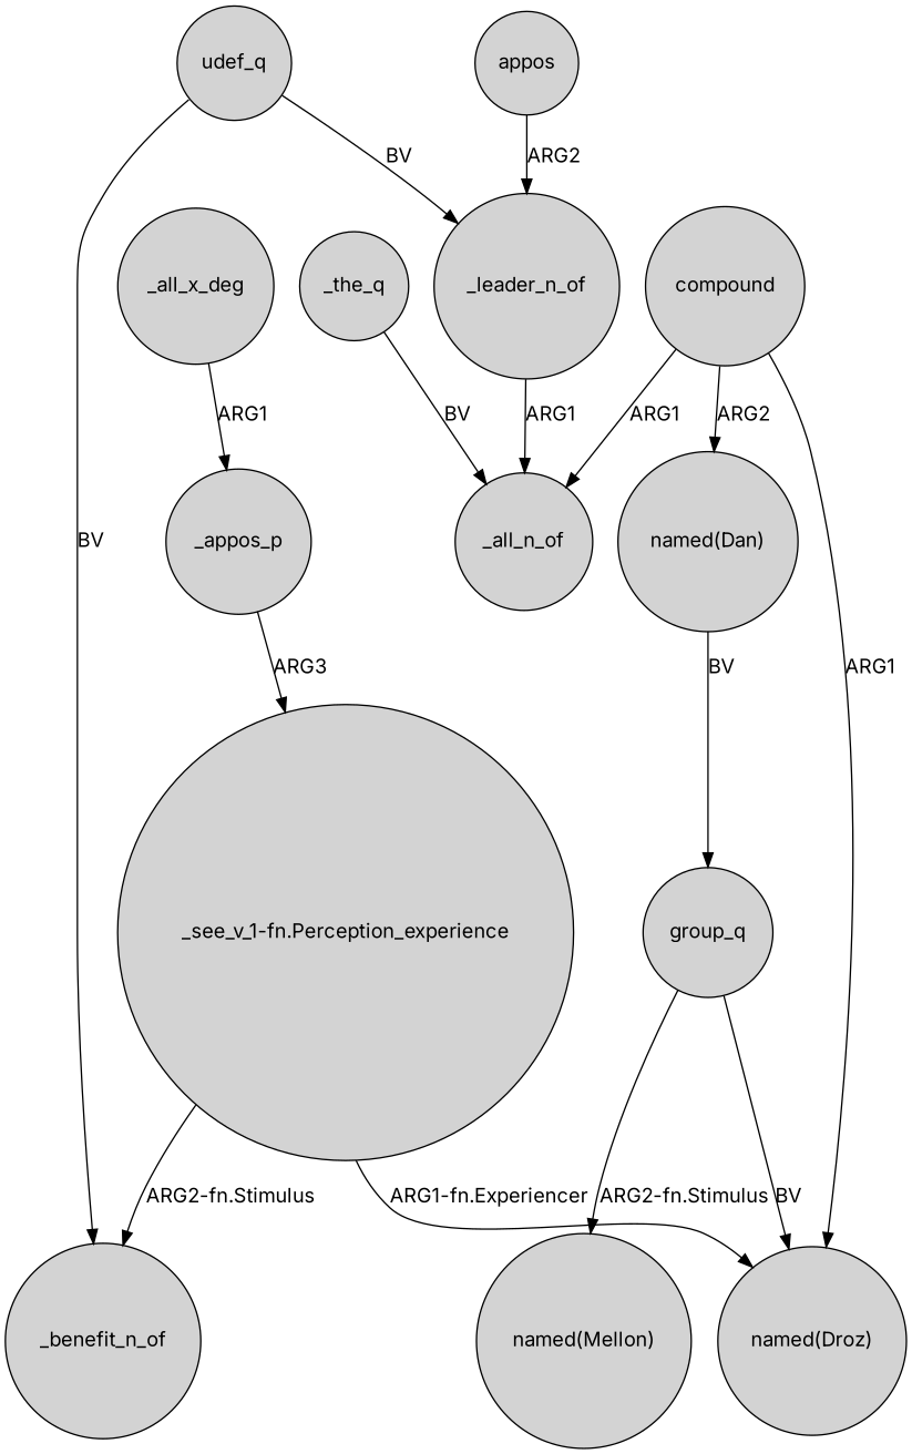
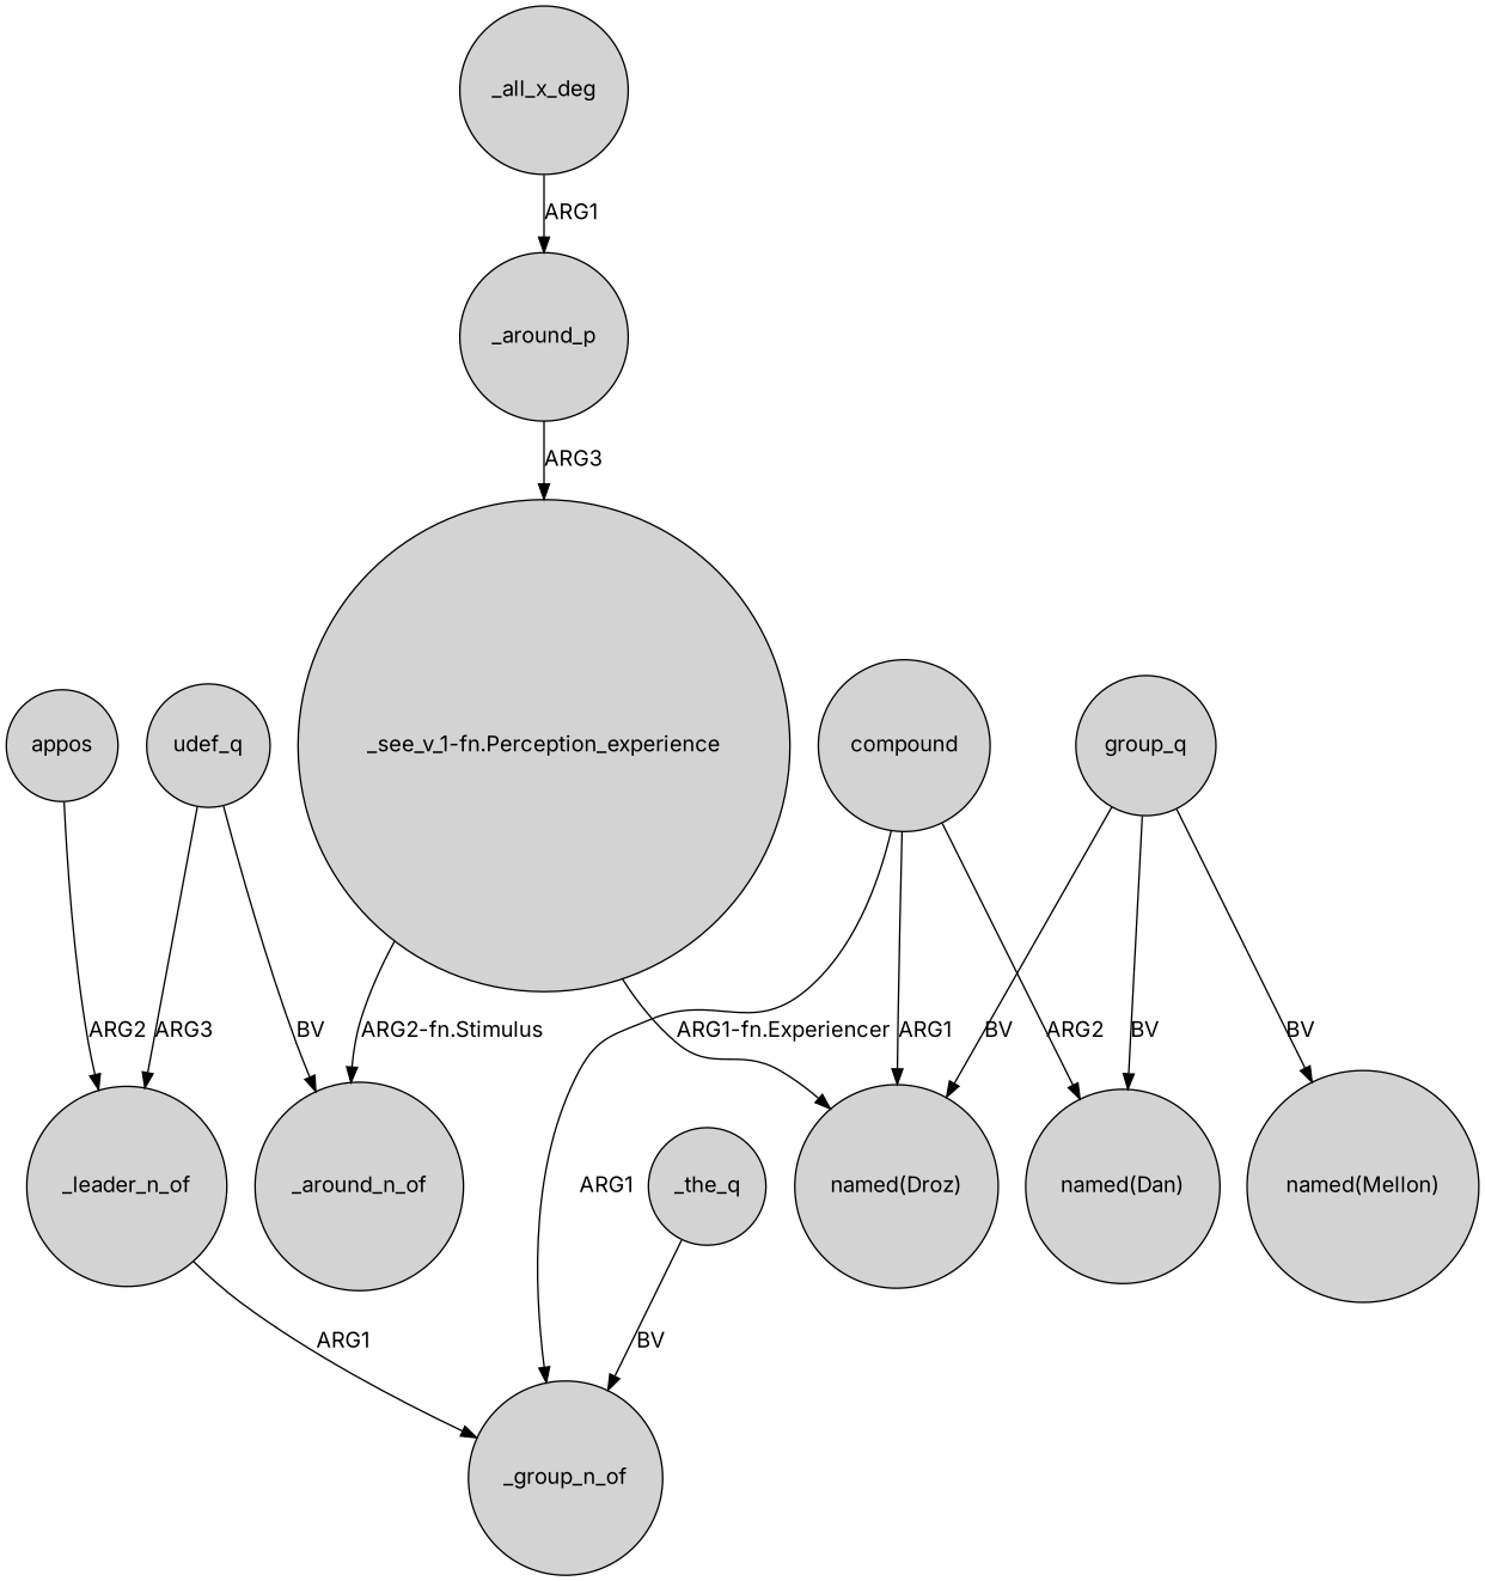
  digraph {
    fontname=Inter
    node [fontname=Inter shape=circle style=filled]
    edge [fontname=Inter]
    "_see_v_1-fn.Perception_experience"
-   _benefit_n_of
+   _benefit_n_of [label=_around_n_of]
    "named(Droz)"
    n4 [label=group_q]
    "named(Mellon)"
    "named(Dan)"
    compound
-   _group_n_of [label=_all_n_of]
+   _group_n_of
    appos
    _leader_n_of
    _the_q
-   _around_p [label=_appos_p]
+   _around_p
    _all_x_deg
    udef_q
    "_see_v_1-fn.Perception_experience" -> _benefit_n_of [label="ARG2-fn.Stimulus"]
    "_see_v_1-fn.Perception_experience" -> "named(Droz)" [label="ARG1-fn.Experiencer"]
    n4 -> "named(Droz)" [label=BV]
-   n4 -> "named(Mellon)" [label="ARG2-fn.Stimulus"]
-   "named(Dan)" -> n4 [label=BV]
+   n4 -> "named(Mellon)" [label=BV]
+   n4 -> "named(Dan)" [label=BV]
    compound -> "named(Droz)" [label=ARG1]
    compound -> "named(Dan)" [label=ARG2]
    compound -> _group_n_of [label=ARG1]
    appos -> _leader_n_of [label=ARG2]
    _leader_n_of -> _group_n_of [label=ARG1]
    _the_q -> _group_n_of [label=BV]
    _around_p -> "_see_v_1-fn.Perception_experience" [label=ARG3]
    _all_x_deg -> _around_p [label=ARG1]
    udef_q -> _benefit_n_of [label=BV]
-   udef_q -> _leader_n_of [label=BV]
+   udef_q -> _leader_n_of [label=ARG3]
  }
